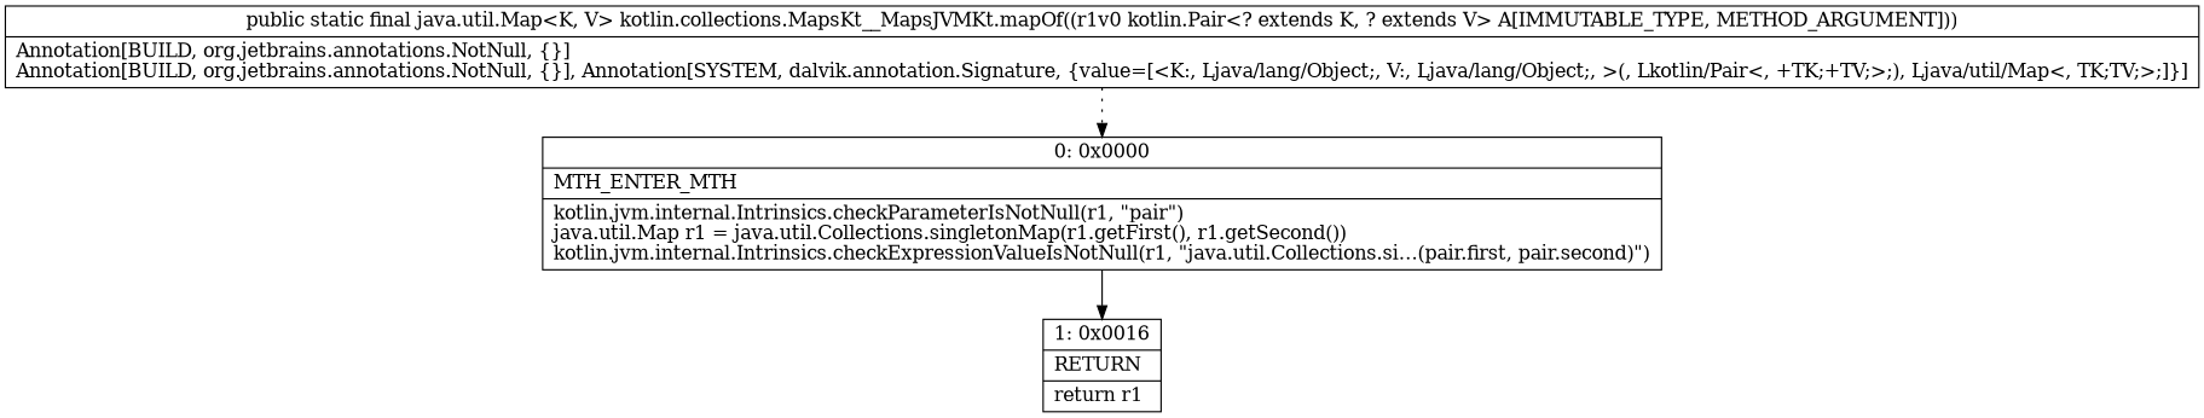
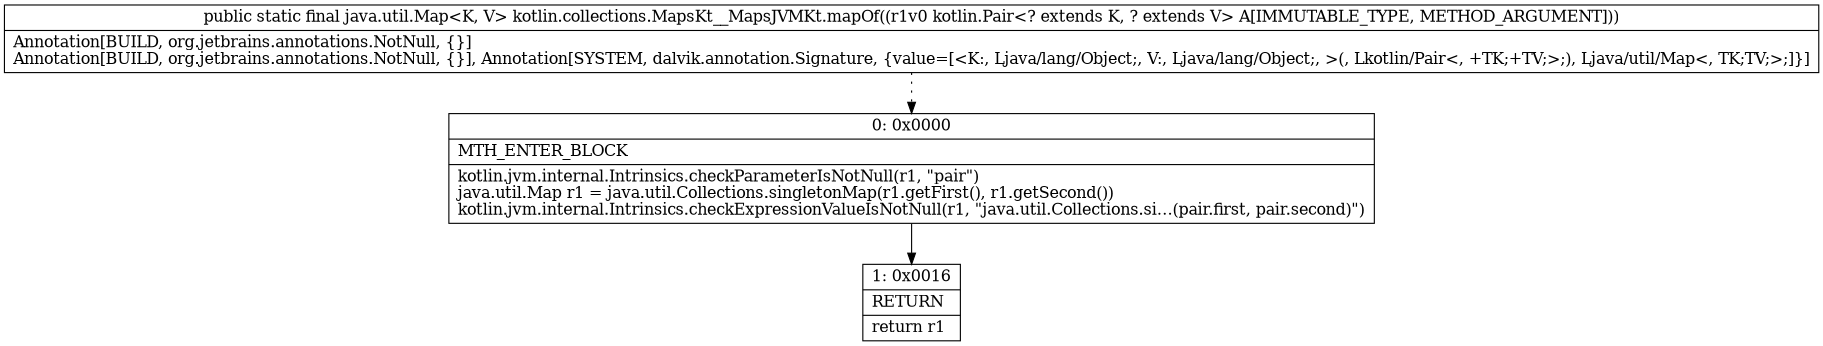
  digraph {
    node [shape=record]
-   n1 [label="{0\:\ 0x0000|MTH_ENTER_MTH\l|kotlin.jvm.internal.Intrinsics.checkParameterIsNotNull(r1, \"pair\")\ljava.util.Map r1 = java.util.Collections.singletonMap(r1.getFirst(), r1.getSecond())\lkotlin.jvm.internal.Intrinsics.checkExpressionValueIsNotNull(r1, \"java.util.Collections.si…(pair.first, pair.second)\")\l}"]
+   n1 [label="{0\:\ 0x0000|MTH_ENTER_BLOCK\l|kotlin.jvm.internal.Intrinsics.checkParameterIsNotNull(r1, \"pair\")\ljava.util.Map r1 = java.util.Collections.singletonMap(r1.getFirst(), r1.getSecond())\lkotlin.jvm.internal.Intrinsics.checkExpressionValueIsNotNull(r1, \"java.util.Collections.si…(pair.first, pair.second)\")\l}"]
    n2 [label="{1\:\ 0x0016|RETURN\l|return r1\l}"]
    n3 [label="{public static final java.util.Map\<K, V\> kotlin.collections.MapsKt__MapsJVMKt.mapOf((r1v0 kotlin.Pair\<? extends K, ? extends V\> A[IMMUTABLE_TYPE, METHOD_ARGUMENT]))  | Annotation[BUILD, org.jetbrains.annotations.NotNull, \{\}]\lAnnotation[BUILD, org.jetbrains.annotations.NotNull, \{\}], Annotation[SYSTEM, dalvik.annotation.Signature, \{value=[\<K:, Ljava\/lang\/Object;, V:, Ljava\/lang\/Object;, \>(, Lkotlin\/Pair\<, +TK;+TV;\>;), Ljava\/util\/Map\<, TK;TV;\>;]\}]\l}"]
    n1 -> n2 [style=solid]
    n3 -> n1 [style=dotted]
  }
